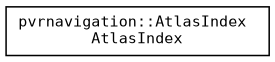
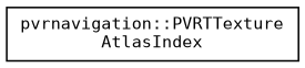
  digraph {
    rankdir=LR
    fontname="DejaVu Sans Mono"
-   n1 [color=black fillcolor=white fontname="DejaVu Sans Mono" fontsize=10 height=0.2 label="pvrnavigation::AtlasIndex\lAtlasIndex" shape=record style=filled width=0.4]
+   n1 [color=black fillcolor=white fontname="DejaVu Sans Mono" fontsize=10 height=0.2 label="pvrnavigation::PVRTTexture\lAtlasIndex" shape=record style=filled width=0.4]
  }
